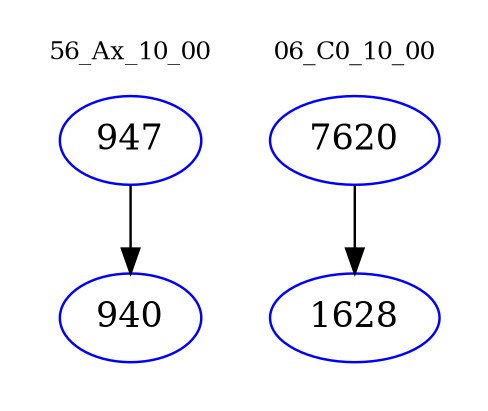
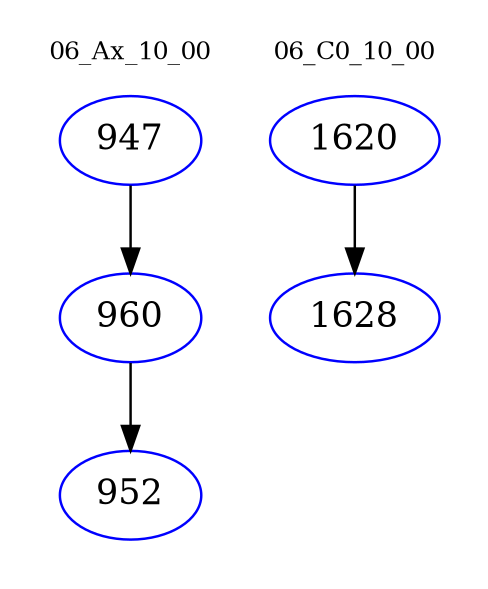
  digraph {
    node [color=blue]
    edge [color=black]
-   n1 [label=940]
+   n1 [label=960]
+   n2 [label=952]
    n3 [label=947]
-   n4 [label=7620]
+   n4 [label=1620]
    n5 [label=1628]
    subgraph cluster_1 {
      color=white
      fontsize=10
-     label="56_Ax_10_00"
+     label="06_Ax_10_00"
      n1
+     n2
      n3
    }
    subgraph cluster_2 {
      color=white
      fontsize=10
      label="06_C0_10_00"
      n4
      n5
    }
+   n1 -> n2
    n3 -> n1
    n4 -> n5
  }
